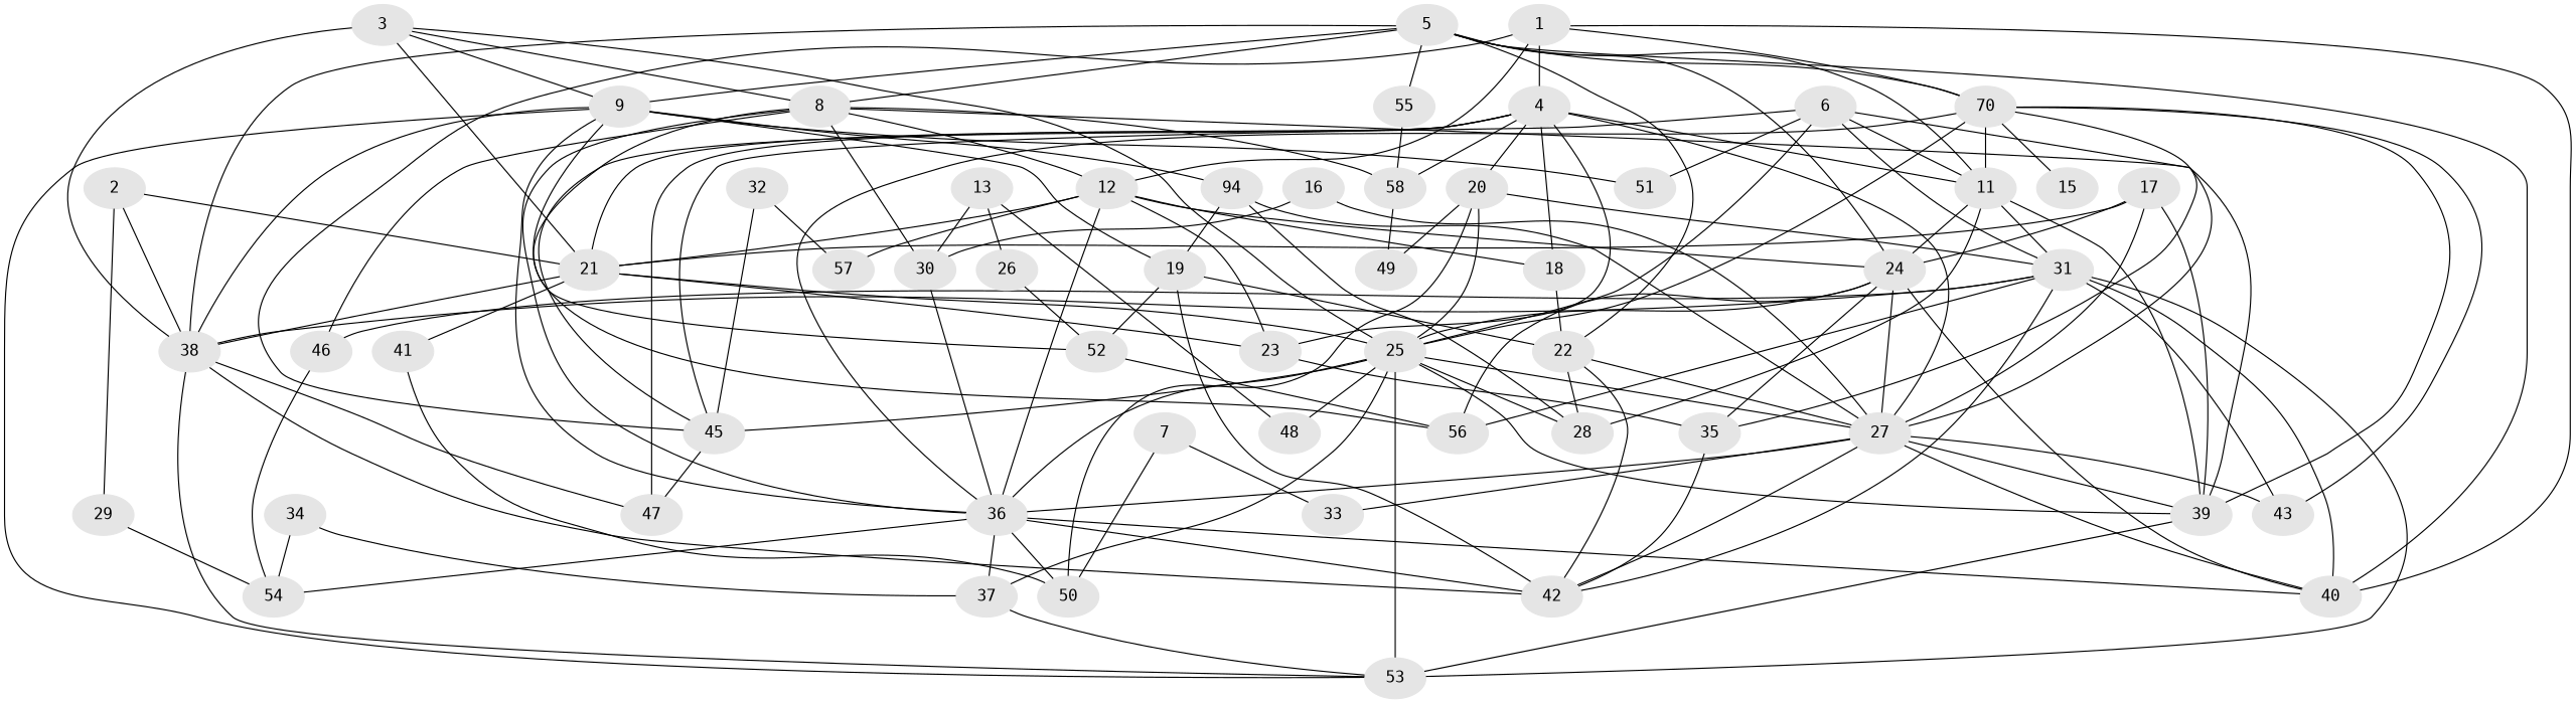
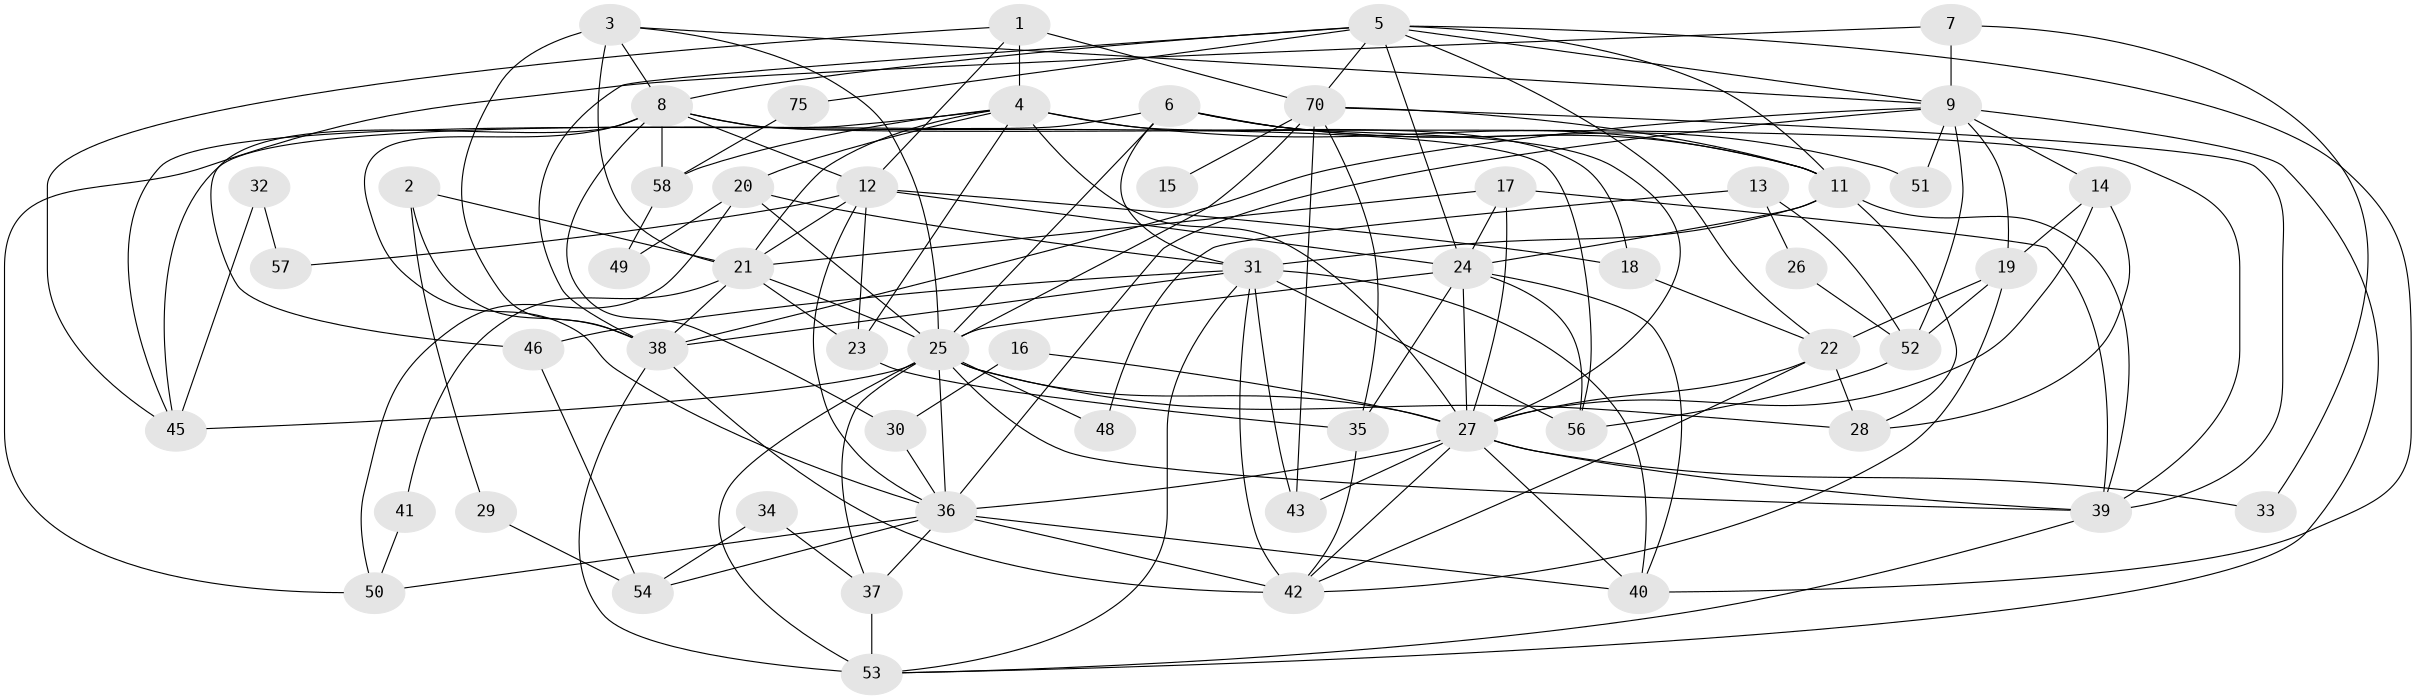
  graph {
    fontname="DejaVu Sans Mono"
    node [color=gray90 fontname="DejaVu Sans Mono" style=filled]
    edge [fontname="DejaVu Sans Mono" weight=1.0]
    1
    4
    n3 [label=70]
    12
    40
    45
    21
    11
    18
    20
    23
    27
-   47
    58
    25
    36
    39
    15
    35
    43
    24
    57
    2
    29
    38
    41
    54
    53
    42
    3
    8
    9
    30
    46
    56
    51
-   14 [label=94]
+   14
    19
    52
    28
    48
    37
    31
    22
    50
    49
    33
    5
-   55
+   55 [label=75]
    6
    7
    13
    26
    16
    17
    32
    34
    1 -- 4 [weight=2.0]
    1 -- n3 [weight=2.0]
    1 -- 12
-   1 -- 40
    1 -- 45
    4 -- 45
    4 -- 21
    4 -- 11
    4 -- 18
    4 -- 20
    4 -- 23
    4 -- 27 [weight=2.0]
-   4 -- 47
    4 -- 58
    n3 -- 11 [weight=2.0]
    n3 -- 25
-   n3 -- 36
    n3 -- 39
    n3 -- 15 [weight=2.0]
    n3 -- 35
    n3 -- 43
    12 -- 21
    12 -- 18
    12 -- 23
    12 -- 36
    12 -- 24
    12 -- 57
-   45 -- 47
    21 -- 23
    21 -- 25
    21 -- 38
    21 -- 41
    11 -- 39
    11 -- 24
    11 -- 28
    11 -- 31
    18 -- 22
    20 -- 25
    20 -- 31
    20 -- 50
    20 -- 49
    23 -- 35
    27 -- 40
    27 -- 36
    27 -- 39
    27 -- 43
    27 -- 42
    27 -- 33
    58 -- 49
    25 -- 45
    25 -- 27
    25 -- 36
    25 -- 39
    25 -- 53 [weight=2.0]
    25 -- 28
    25 -- 48
    25 -- 37
    36 -- 40
    36 -- 54
    36 -- 42 [weight=2.0]
    36 -- 37
    36 -- 50
    39 -- 53
    35 -- 42
    24 -- 40
    24 -- 27
    24 -- 25
    24 -- 35
    24 -- 56
    2 -- 21
    2 -- 29
    2 -- 38
    29 -- 54
-   38 -- 47
    38 -- 53
    38 -- 42
    41 -- 50
    3 -- 21
    3 -- 25
    3 -- 38 [weight=2.0]
    3 -- 8
    3 -- 9
    8 -- 12
    8 -- 58
    8 -- 36
    8 -- 39
    8 -- 30
    8 -- 46
    8 -- 56
    9 -- 36
    9 -- 38
    9 -- 53
    9 -- 51
    9 -- 14
    9 -- 19 [weight=2.0]
    9 -- 52
    30 -- 36
    46 -- 54
    14 -- 27
    14 -- 19
    14 -- 28
    19 -- 42
    19 -- 52
    19 -- 22
    52 -- 56
    37 -- 53
    31 -- 40
    31 -- 43
    31 -- 38
    31 -- 53
    31 -- 42
    31 -- 46
    31 -- 56
    22 -- 27
    22 -- 42
    22 -- 28
    5 -- n3
    5 -- 40
    5 -- 11
    5 -- 24
    5 -- 38 [weight=2.0]
    5 -- 8
    5 -- 9
    5 -- 22
    5 -- 55
    55 -- 58
    6 -- 45
    6 -- 11
    6 -- 27
    6 -- 25
    6 -- 51
    6 -- 31
+   7 -- 9
    7 -- 50
    7 -- 33
-   13 -- 30
+   13 -- 52
    13 -- 48
    13 -- 26
    26 -- 52
    16 -- 27
    16 -- 30
    17 -- 21 [weight=2.0]
    17 -- 27
    17 -- 39
    17 -- 24
    32 -- 45
    32 -- 57
    34 -- 54
    34 -- 37
  }
